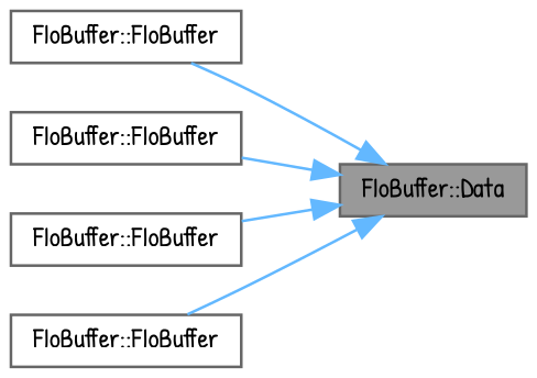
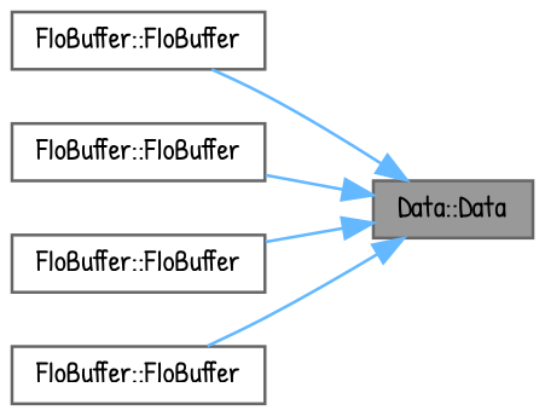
  digraph {
    rankdir=RL
    fontname="Patrick Hand"
    node [color=grey40 fillcolor=white fontname="Patrick Hand" fontsize=10 shape=box style=filled]
    edge [color=steelblue1 dir=back fontname="Patrick Hand" fontsize=10 labelfontname=Helvetica labelfontsize=10 style=solid]
-   n1 [color=gray40 fillcolor=grey60 fontcolor=black height=0.2 label="FIoBuffer::Data" width=0.4]
+   n1 [color=gray40 fillcolor=grey60 fontcolor=black height=0.2 label="Data::Data" width=0.4]
    n2 [height=0.2 label="FIoBuffer::FIoBuffer" width=0.4]
    n3 [height=0.2 label="FIoBuffer::FIoBuffer" width=0.4]
    n4 [height=0.2 label="FIoBuffer::FIoBuffer" width=0.4]
    n5 [height=0.2 label="FIoBuffer::FIoBuffer" width=0.4]
    n1 -> n2
    n1 -> n3
    n1 -> n4
    n1 -> n5
  }
